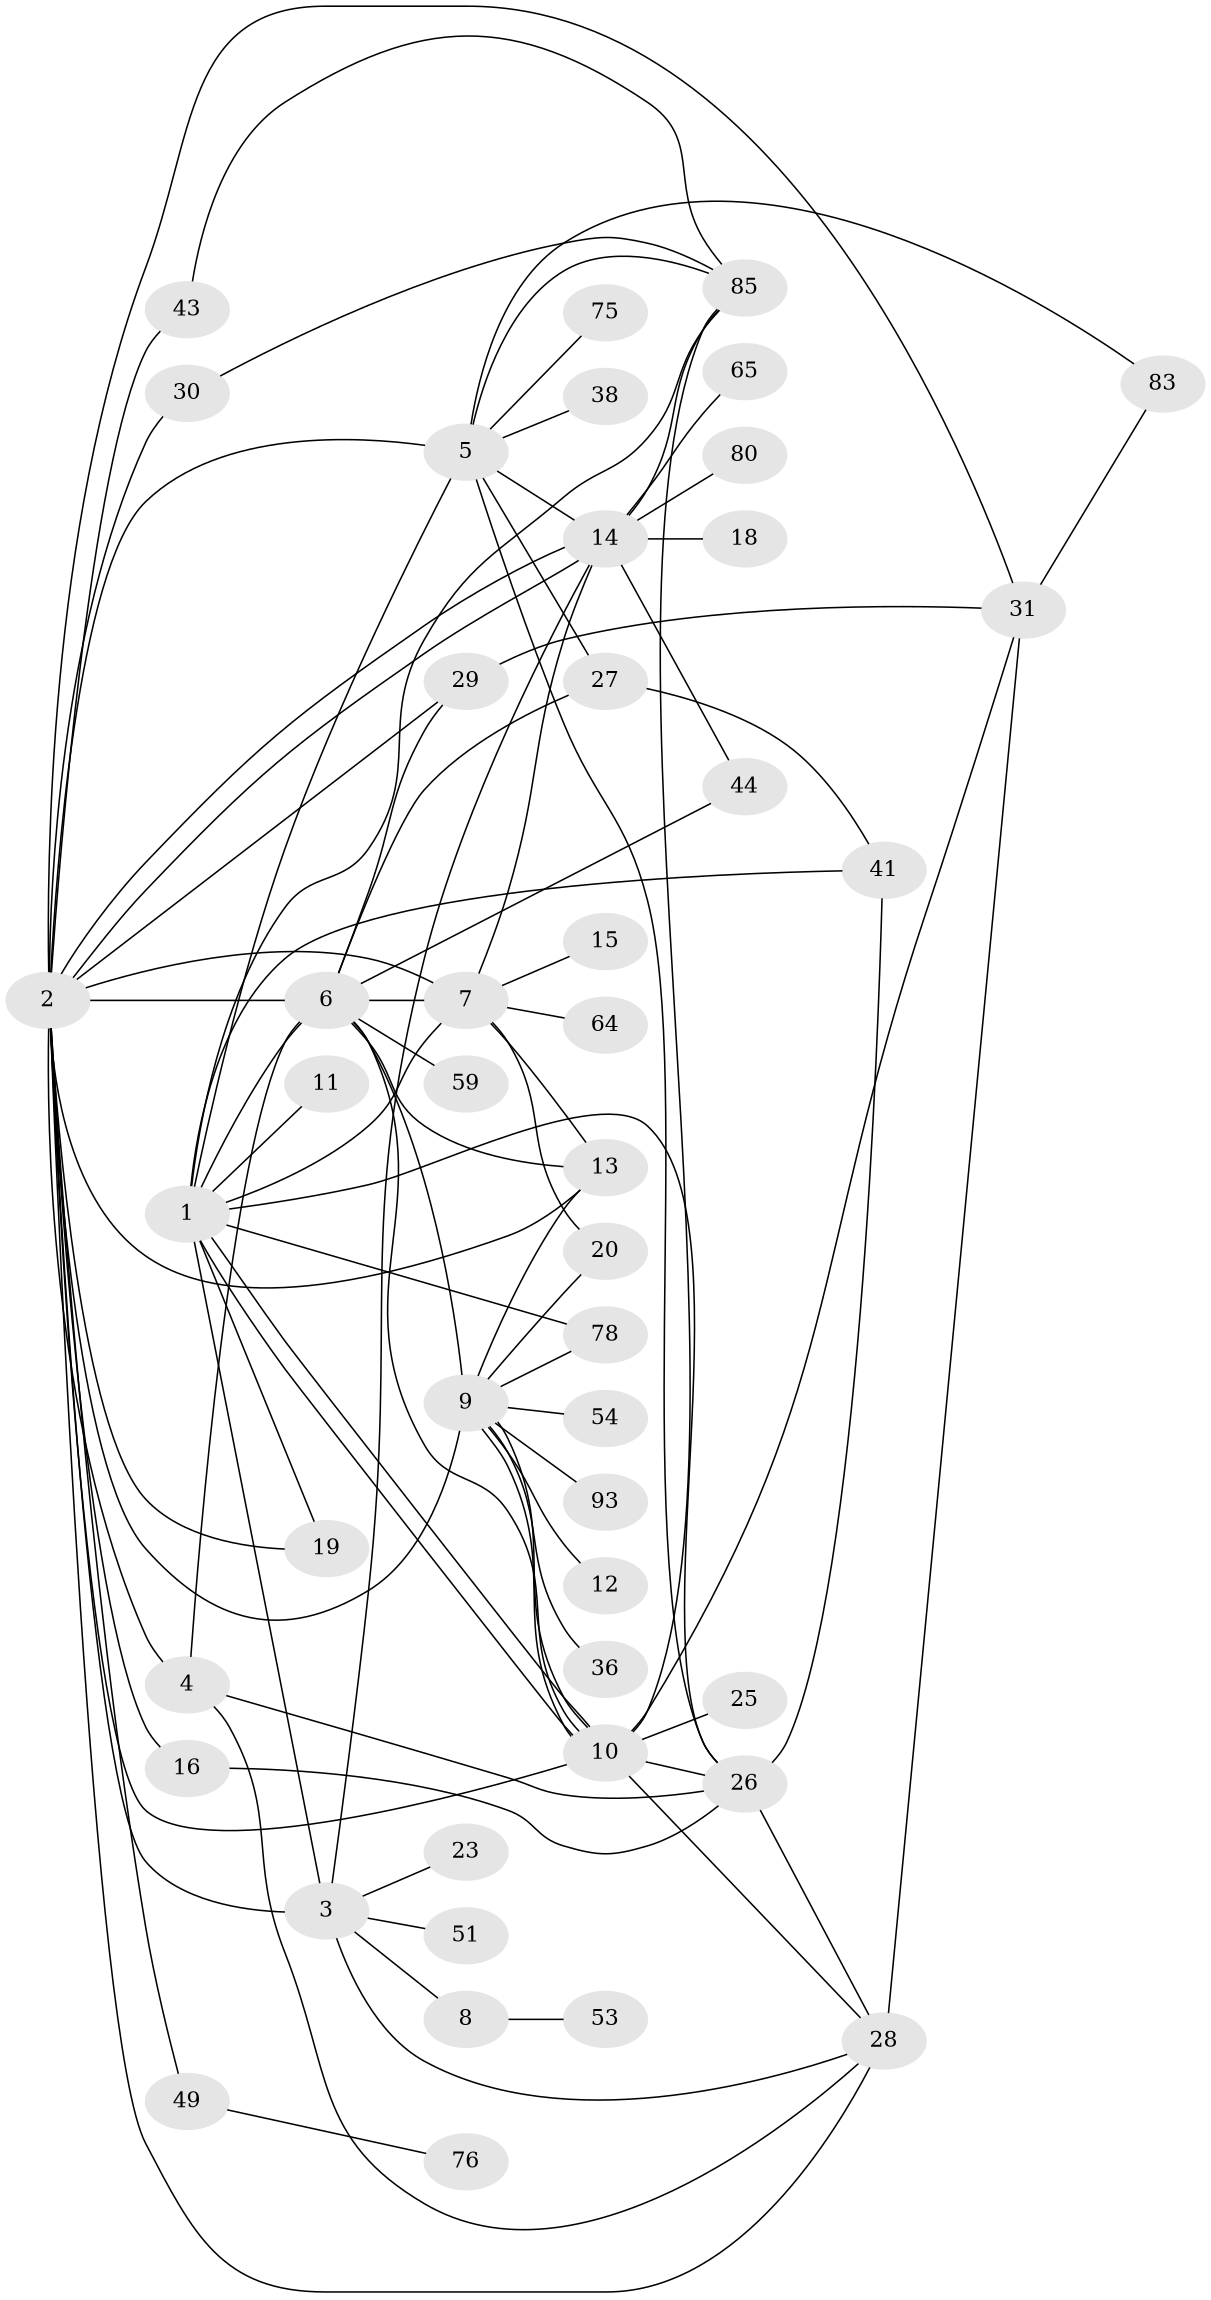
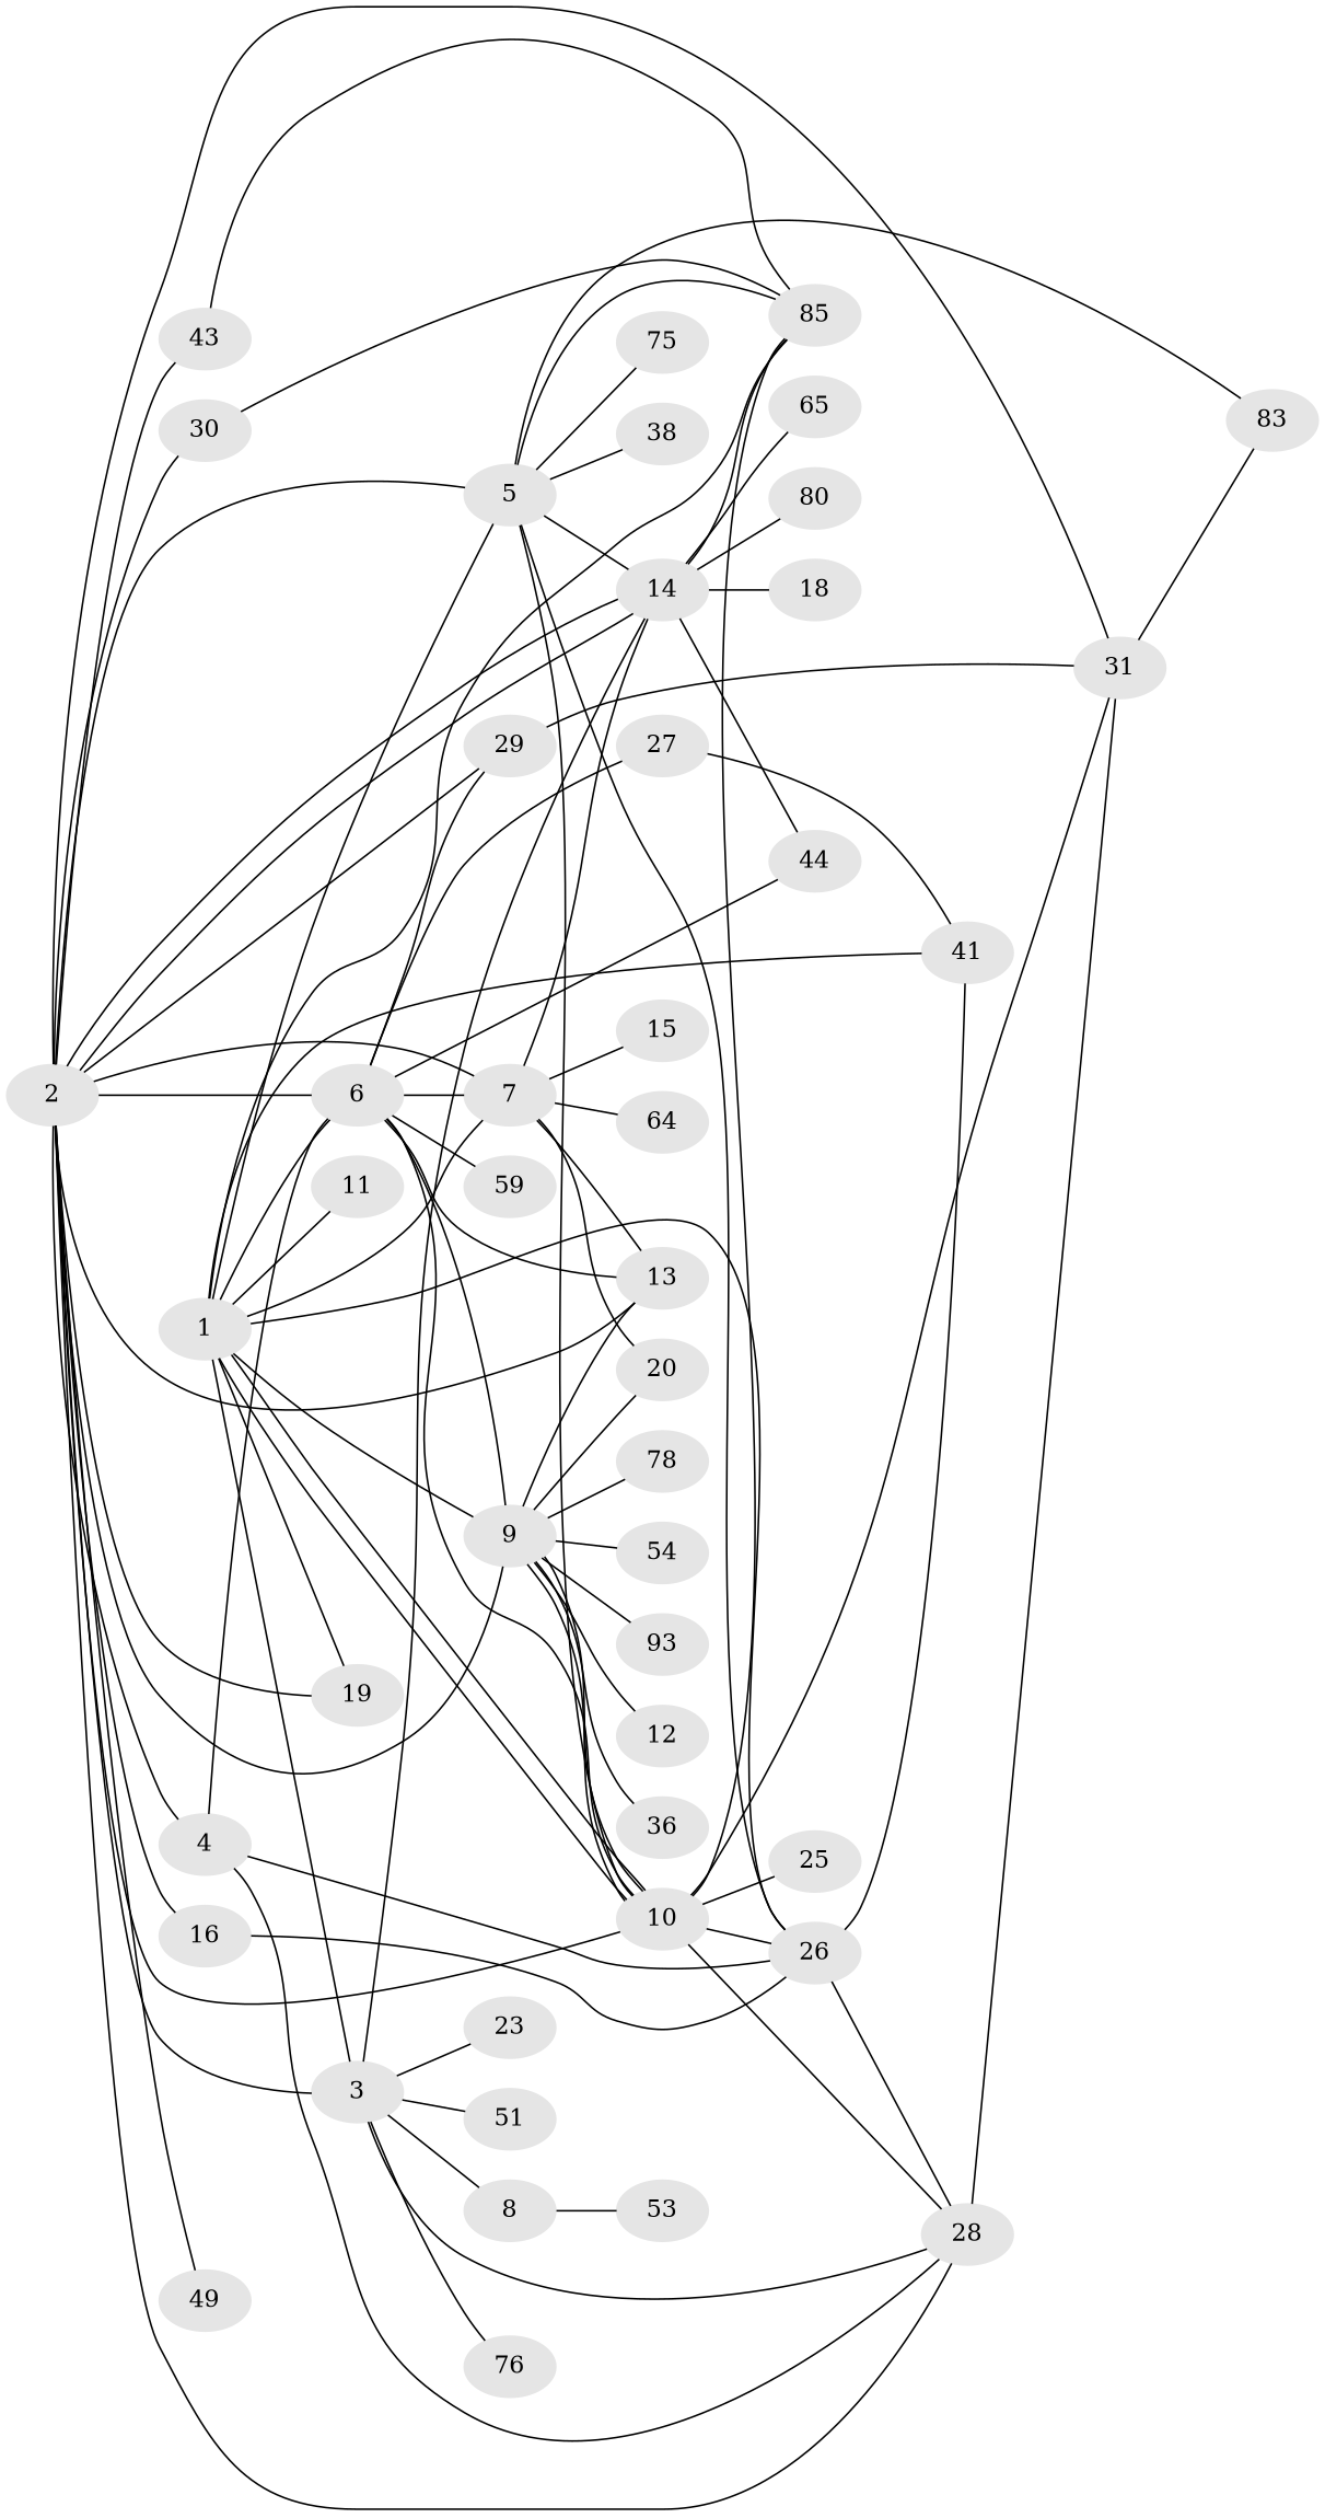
  graph {
    rankdir=LR
    node [color=gray90 style=filled]
    1 [super="+40"]
    3 [super="+49"]
    5
    6 [super="+32"]
    7 [super="+50+17+58+69+89+35"]
    9
    10
    11
    19 [super="+92+68+46"]
    26 [super="+56"]
    41
    n12 [label=85]
    2 [super="+90+70+84+85+77+66+73+60+62+21+52+22+39"]
    4
    13 [super="+24"]
    14
    16
    28 [super="+67"]
    29
    30
    31 [super="+61"]
    n22 [label=49]
    43 [super="+45+79"]
    8
    23
    51 [super="+57"]
    76
    27
    38
    75
    n31 [label=83]
    44
    59
    20 [super="+37"]
    15
    64
    12
    36
    54
    78
    93
    25
    18
    65
    80
    53
    1 -- 3
    1 -- 5 [weight=2]
    1 -- 6
    1 -- 7
-   1 -- 78
+   1 -- 9
    1 -- 10
    1 -- 10
    1 -- 11
    1 -- 19 [weight=2]
    1 -- 26
    1 -- 41
    1 -- n12
    3 -- 14
    3 -- 28
    3 -- 8
    3 -- 23
    3 -- 51
-   n22 -- 76
+   3 -- 76
    5 -- 26
    5 -- n12
    5 -- 14
-   5 -- 27
+   5 -- 10
    5 -- 38
    5 -- 75
    5 -- n31
    6 -- 7 [weight=2]
    6 -- 9
    6 -- 10
    6 -- 13
    6 -- 29
    6 -- 27
    6 -- 44
    6 -- 59
    7 -- 13
    7 -- 14
    7 -- 20 [weight=2]
    7 -- 15
    7 -- 64
    9 -- 10
    9 -- 10
    9 -- 13 [weight=2]
    9 -- 20
    9 -- 12
    9 -- 36
    9 -- 54
    9 -- 78
    9 -- 93
    10 -- 26
    10 -- n12
    10 -- 28
    10 -- 31
    10 -- 25
    26 -- 41
    26 -- 28
    2 -- 3 [weight=2]
    2 -- 5 [weight=2]
    2 -- 6 [weight=3]
    2 -- 7 [weight=2]
    2 -- 9 [weight=2]
    2 -- 10
    2 -- 19
    2 -- 4
    2 -- 13
    2 -- 14 [weight=2]
    2 -- 14
    2 -- 16 [weight=3]
    2 -- 28
    2 -- 29
    2 -- 30
    2 -- 31
    2 -- n22
    2 -- 43 [weight=3]
    4 -- 6
    4 -- 26
    4 -- 28
    14 -- n12
    14 -- 44
    14 -- 18
    14 -- 65
    14 -- 80
    16 -- 26
    28 -- 31
    29 -- 31
    30 -- n12
    31 -- n31
    43 -- n12
    8 -- 53
    27 -- 41
  }
